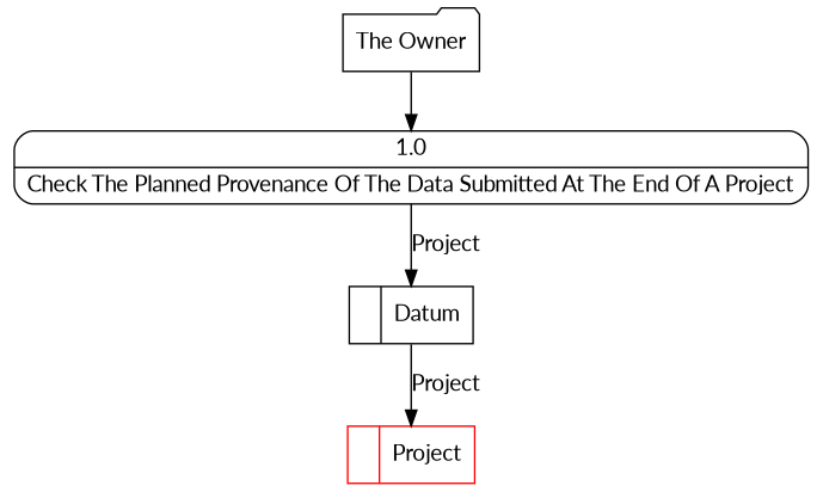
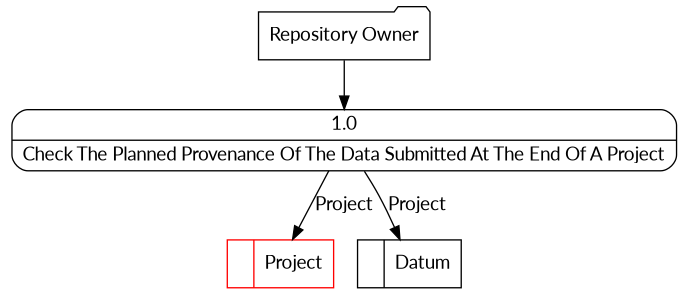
  digraph {
    fontname=Lato
    node [fontname=Lato shape=record]
    edge [fontname=Lato]
    n1 [color=red label="<f0>  |<f1> Project "]
    n2 [label="<f0>  |<f1> Datum "]
-   n3 [label="The Owner" shape=folder]
+   n3 [label="Repository Owner" shape=folder]
    n4 [label="{<f0> 1.0|<f1> Check The Planned Provenance Of The Data Submitted At The End Of A Project }" shape=Mrecord]
    n3 -> n4
-   n2 -> n1 [label=Project]
+   n4 -> n1 [label=Project]
    n4 -> n2 [label=Project]
  }
